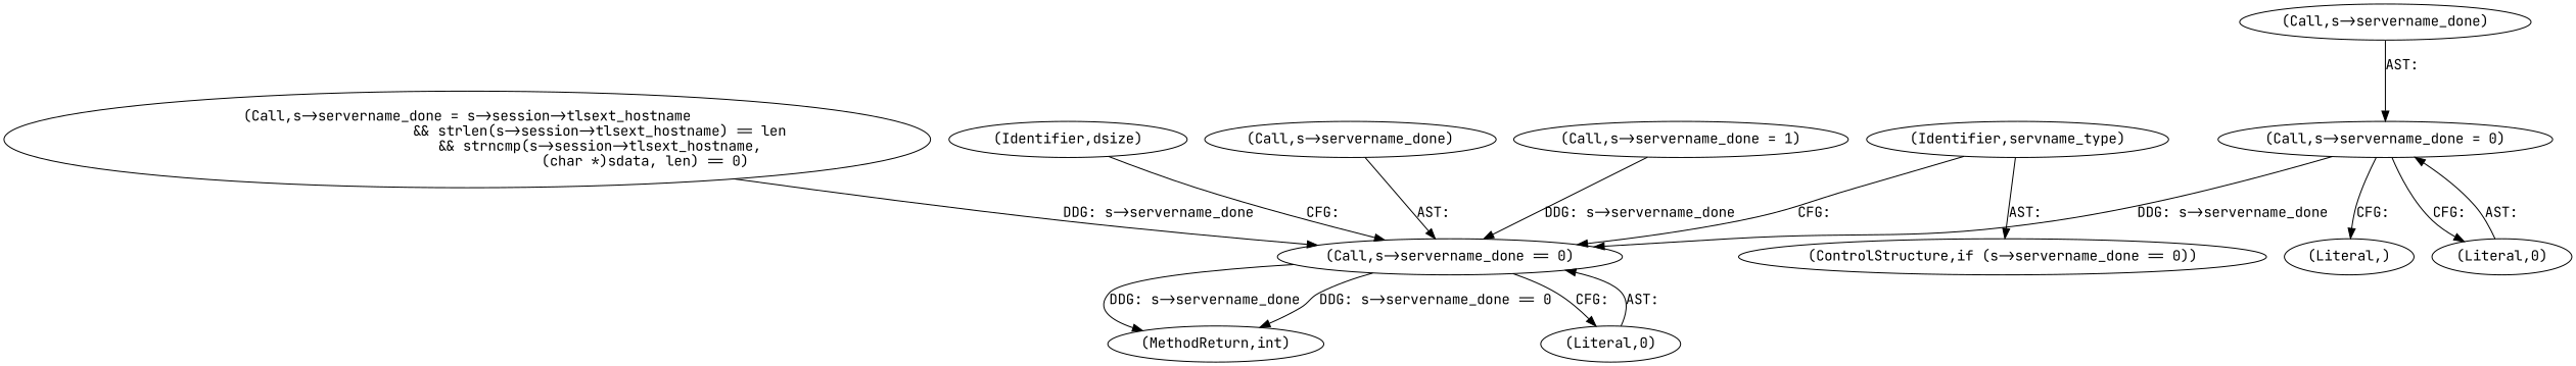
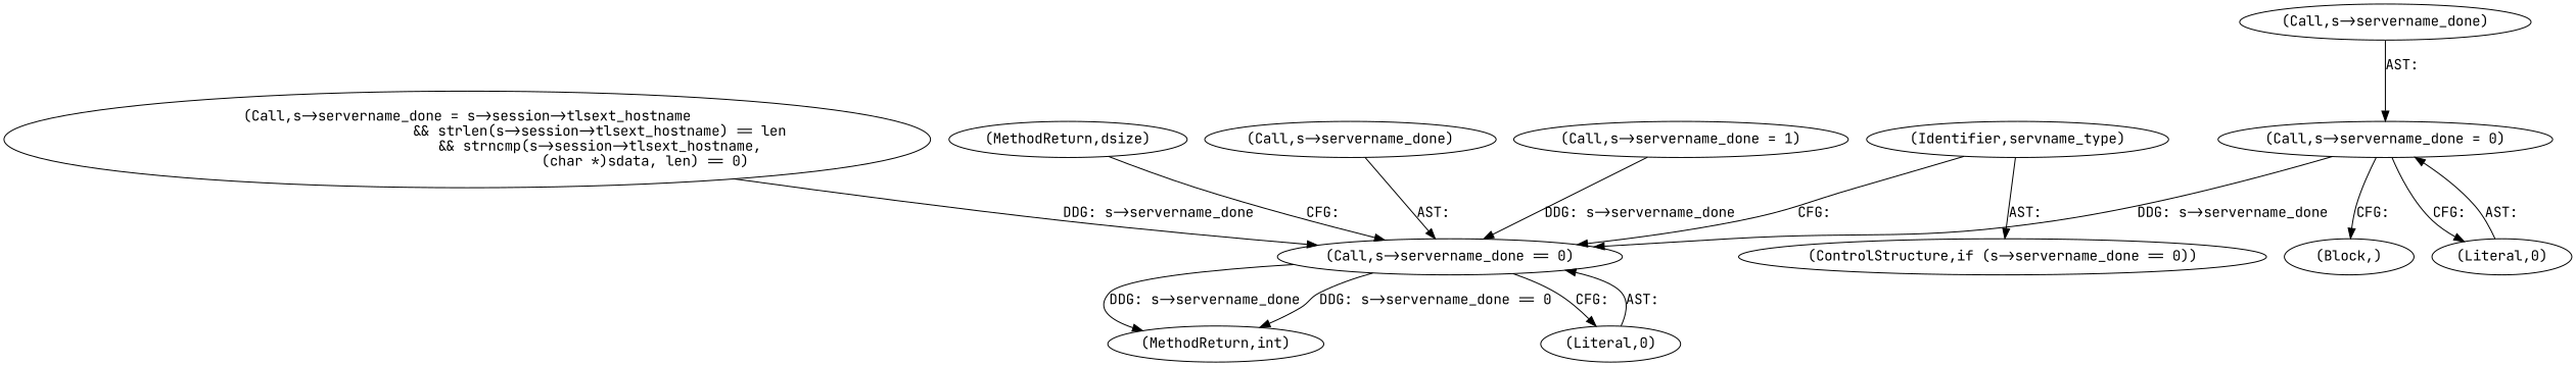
  digraph {
    fontname="JetBrains Mono"
    node [fontname="JetBrains Mono"]
    edge [fontname="JetBrains Mono"]
    n1 [label="(Call,s->servername_done = 0)"]
    n2 [label="(Call,s->servername_done == 0)"]
    n3 [label="(Literal,0)"]
-   n4 [label="(Literal,)"]
+   n4 [label="(Block,)"]
    n5 [label="(MethodReturn,int)"]
    n6 [label="(Literal,0)"]
    n7 [label="(ControlStructure,if (s->servername_done == 0))"]
    n8 [label="(Call,s->servername_done = 1)"]
    n9 [label="(Call,s->servername_done = s->session->tlsext_hostname\n                                && strlen(s->session->tlsext_hostname) == len\n                                && strncmp(s->session->tlsext_hostname,\n                                           (char *)sdata, len) == 0)"]
    n10 [label="(Call,s->servername_done)"]
-   n11 [label="(Identifier,dsize)"]
+   n11 [label="(MethodReturn,dsize)"]
    n12 [label="(Identifier,servname_type)"]
    n13 [label="(Call,s->servername_done)"]
    n1 -> n2 [label="DDG: s->servername_done"]
    n1 -> n3 [label="CFG: "]
    n1 -> n4 [label="CFG: "]
    n2 -> n5 [label="DDG: s->servername_done"]
    n2 -> n5 [label="DDG: s->servername_done == 0"]
    n2 -> n6 [label="CFG: "]
    n3 -> n1 [label="AST: "]
    n6 -> n2 [label="AST: "]
    n8 -> n2 [label="DDG: s->servername_done"]
    n9 -> n2 [label="DDG: s->servername_done"]
    n10 -> n1 [label="AST: "]
    n11 -> n2 [label="CFG: "]
    n12 -> n2 [label="CFG: "]
    n12 -> n7 [label="AST: "]
    n13 -> n2 [label="AST: "]
  }
